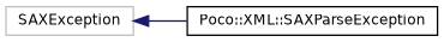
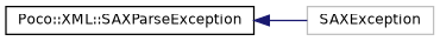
  digraph {
    rankdir=LR
    node [fillcolor=white fontname=Helvetica fontsize=10 shape=record style=filled]
    n1 [color=grey75 height=0.2 label=SAXException width=0.4]
    n2 [color=black height=0.2 label="Poco::XML::SAXParseException" width=0.4]
-   n1 -> n2 [color=midnightblue dir=back fontname=Helvetica fontsize=10 labelfontname=Helvetica labelfontsize=10 style=solid]
+   n2 -> n1 [color=midnightblue dir=back fontname=Helvetica fontsize=10 labelfontname=Helvetica labelfontsize=10 style=solid]
  }
